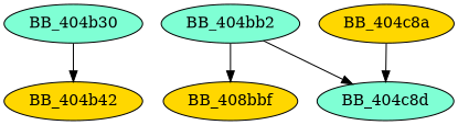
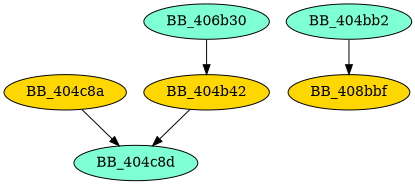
  digraph {
    node [fillcolor=gold style=filled]
    BB_404b42
-   BB_404b30 [fillcolor=aquamarine]
+   BB_404b30 [fillcolor=aquamarine label=BB_406b30]
    n3 [label=BB_408bbf]
    BB_404bb2 [fillcolor=aquamarine]
    BB_404c8d [fillcolor=aquamarine]
    BB_404c8a
    BB_404b30 -> BB_404b42
    BB_404bb2 -> n3
-   BB_404bb2 -> BB_404c8d
+   BB_404b42 -> BB_404c8d
    BB_404c8a -> BB_404c8d
  }
